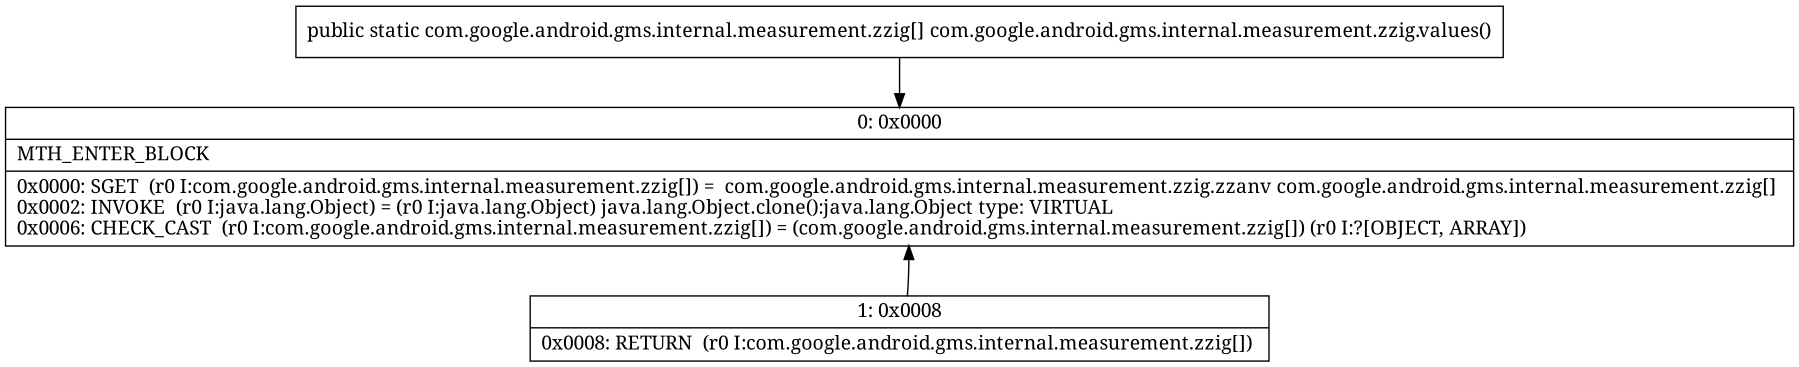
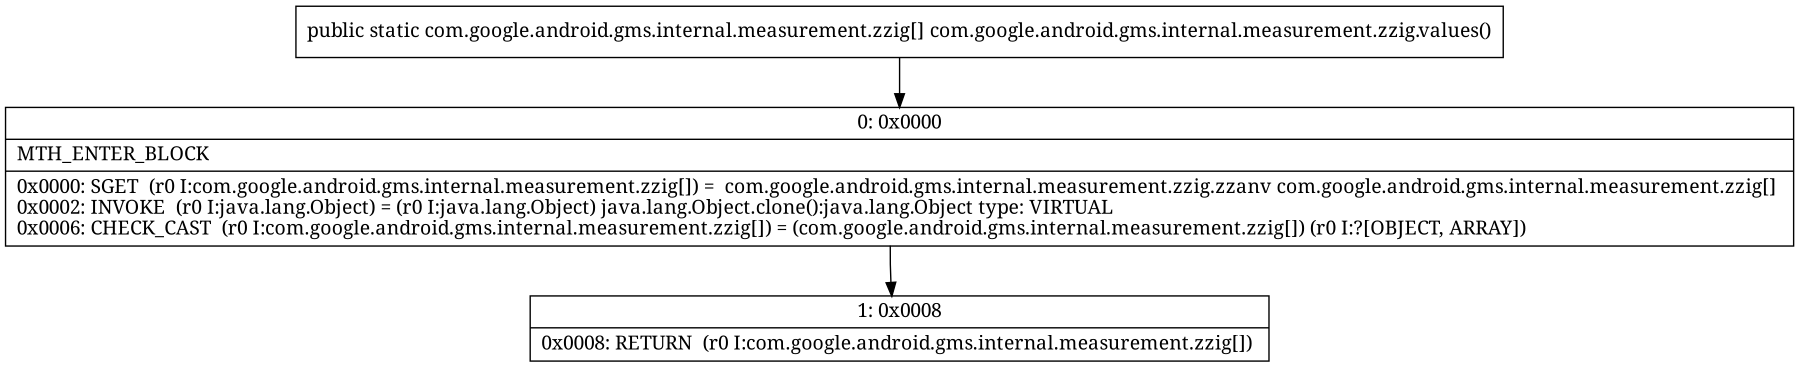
  digraph {
    fontname="Noto Serif"
    node [shape=record fontname="Noto Serif"]
    edge [fontname="Noto Serif"]
    n1 [label="{0\:\ 0x0000|MTH_ENTER_BLOCK\l|0x0000: SGET  (r0 I:com.google.android.gms.internal.measurement.zzig[]) =  com.google.android.gms.internal.measurement.zzig.zzanv com.google.android.gms.internal.measurement.zzig[] \l0x0002: INVOKE  (r0 I:java.lang.Object) = (r0 I:java.lang.Object) java.lang.Object.clone():java.lang.Object type: VIRTUAL \l0x0006: CHECK_CAST  (r0 I:com.google.android.gms.internal.measurement.zzig[]) = (com.google.android.gms.internal.measurement.zzig[]) (r0 I:?[OBJECT, ARRAY]) \l}"]
    n2 [label="{1\:\ 0x0008|0x0008: RETURN  (r0 I:com.google.android.gms.internal.measurement.zzig[]) \l}"]
    n3 [label="{public static com.google.android.gms.internal.measurement.zzig[] com.google.android.gms.internal.measurement.zzig.values() }"]
-   n2 -> n1
+   n1 -> n2
    n3 -> n1
  }
